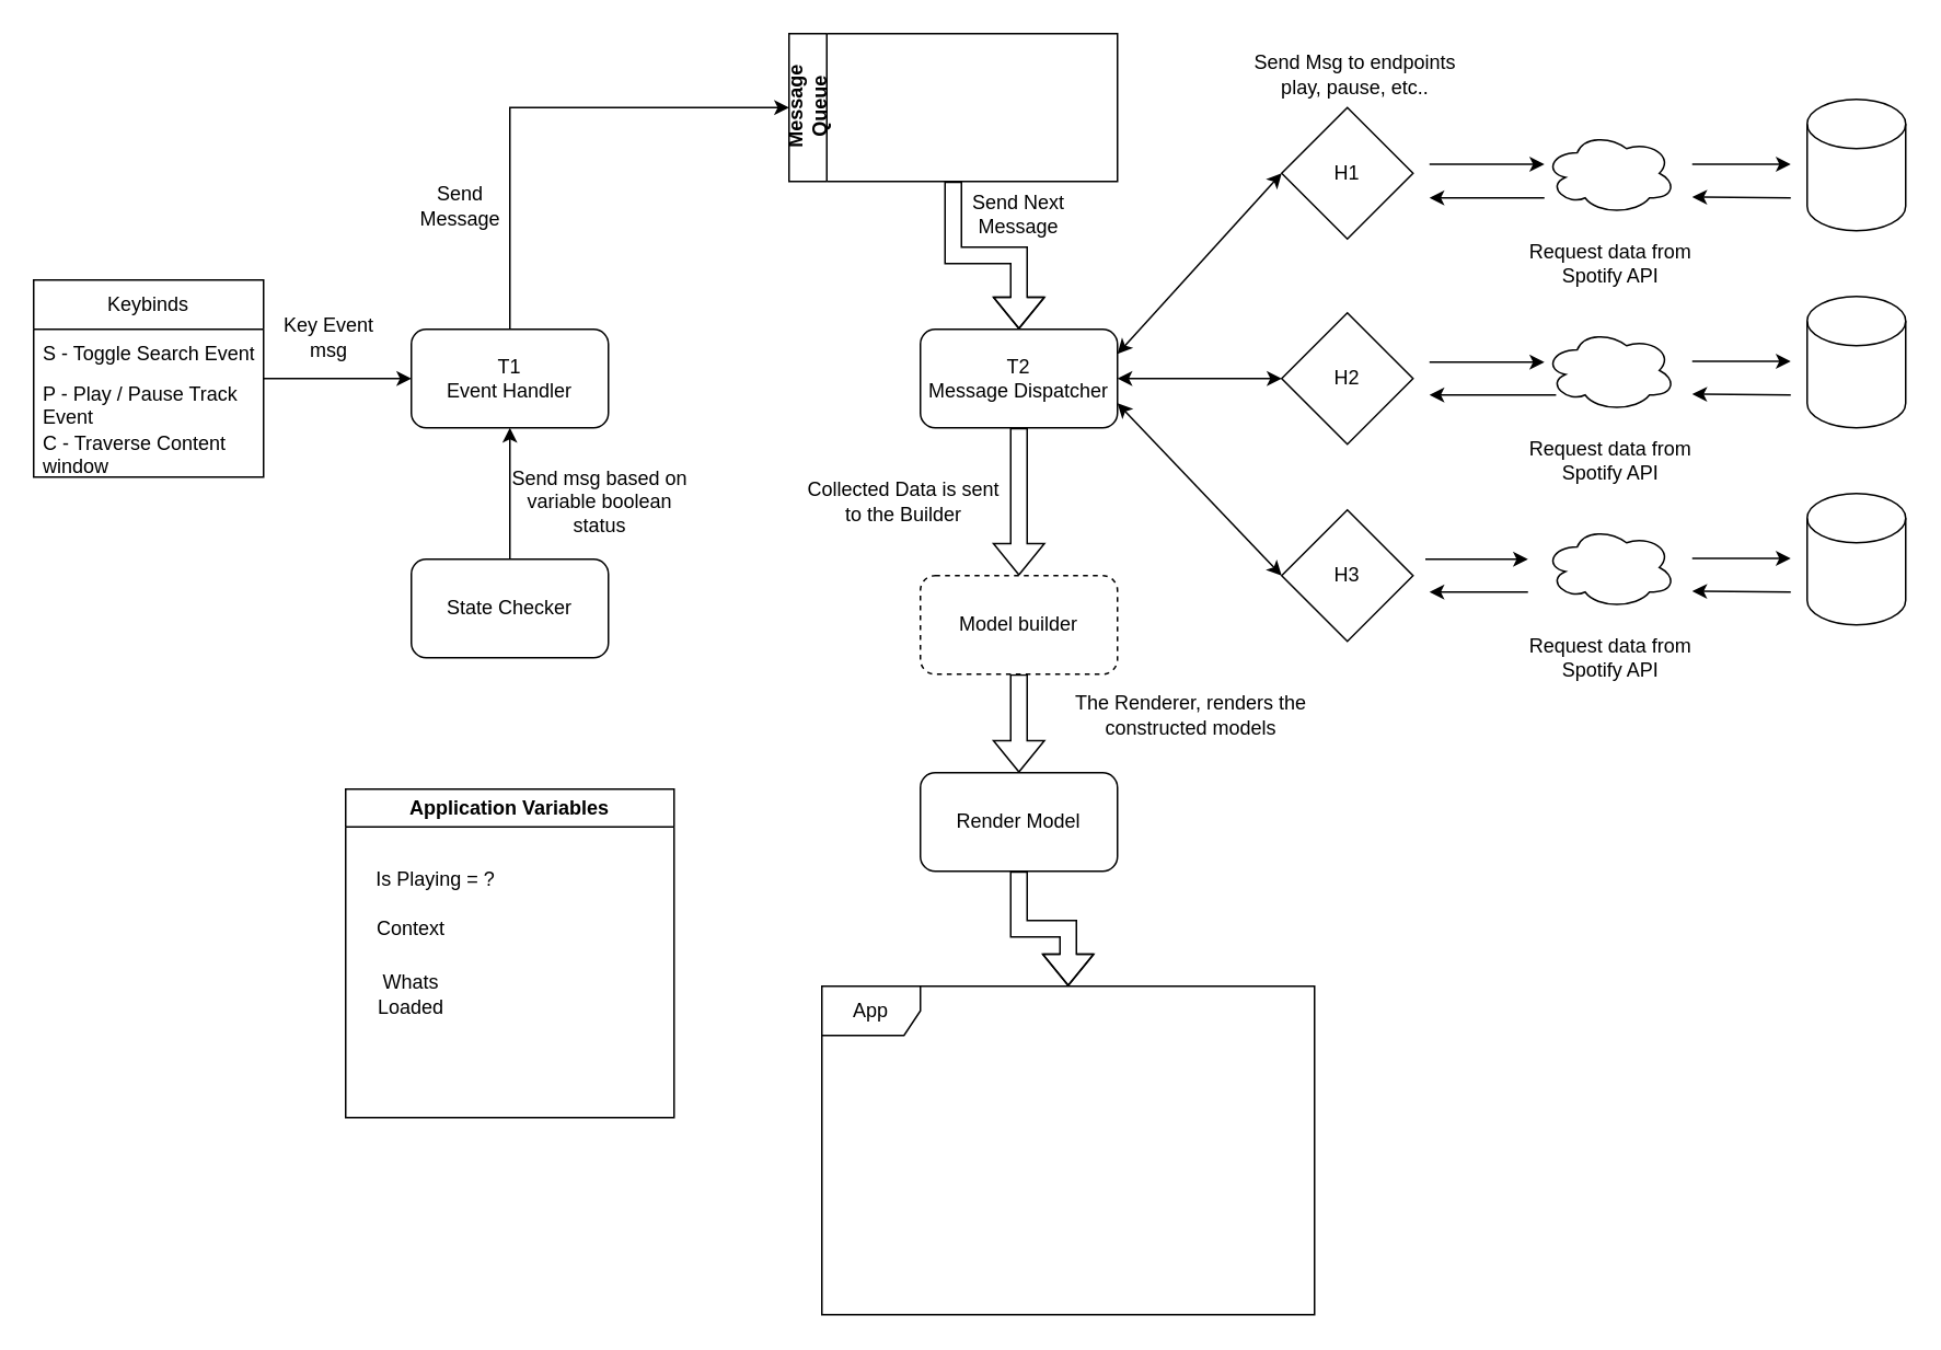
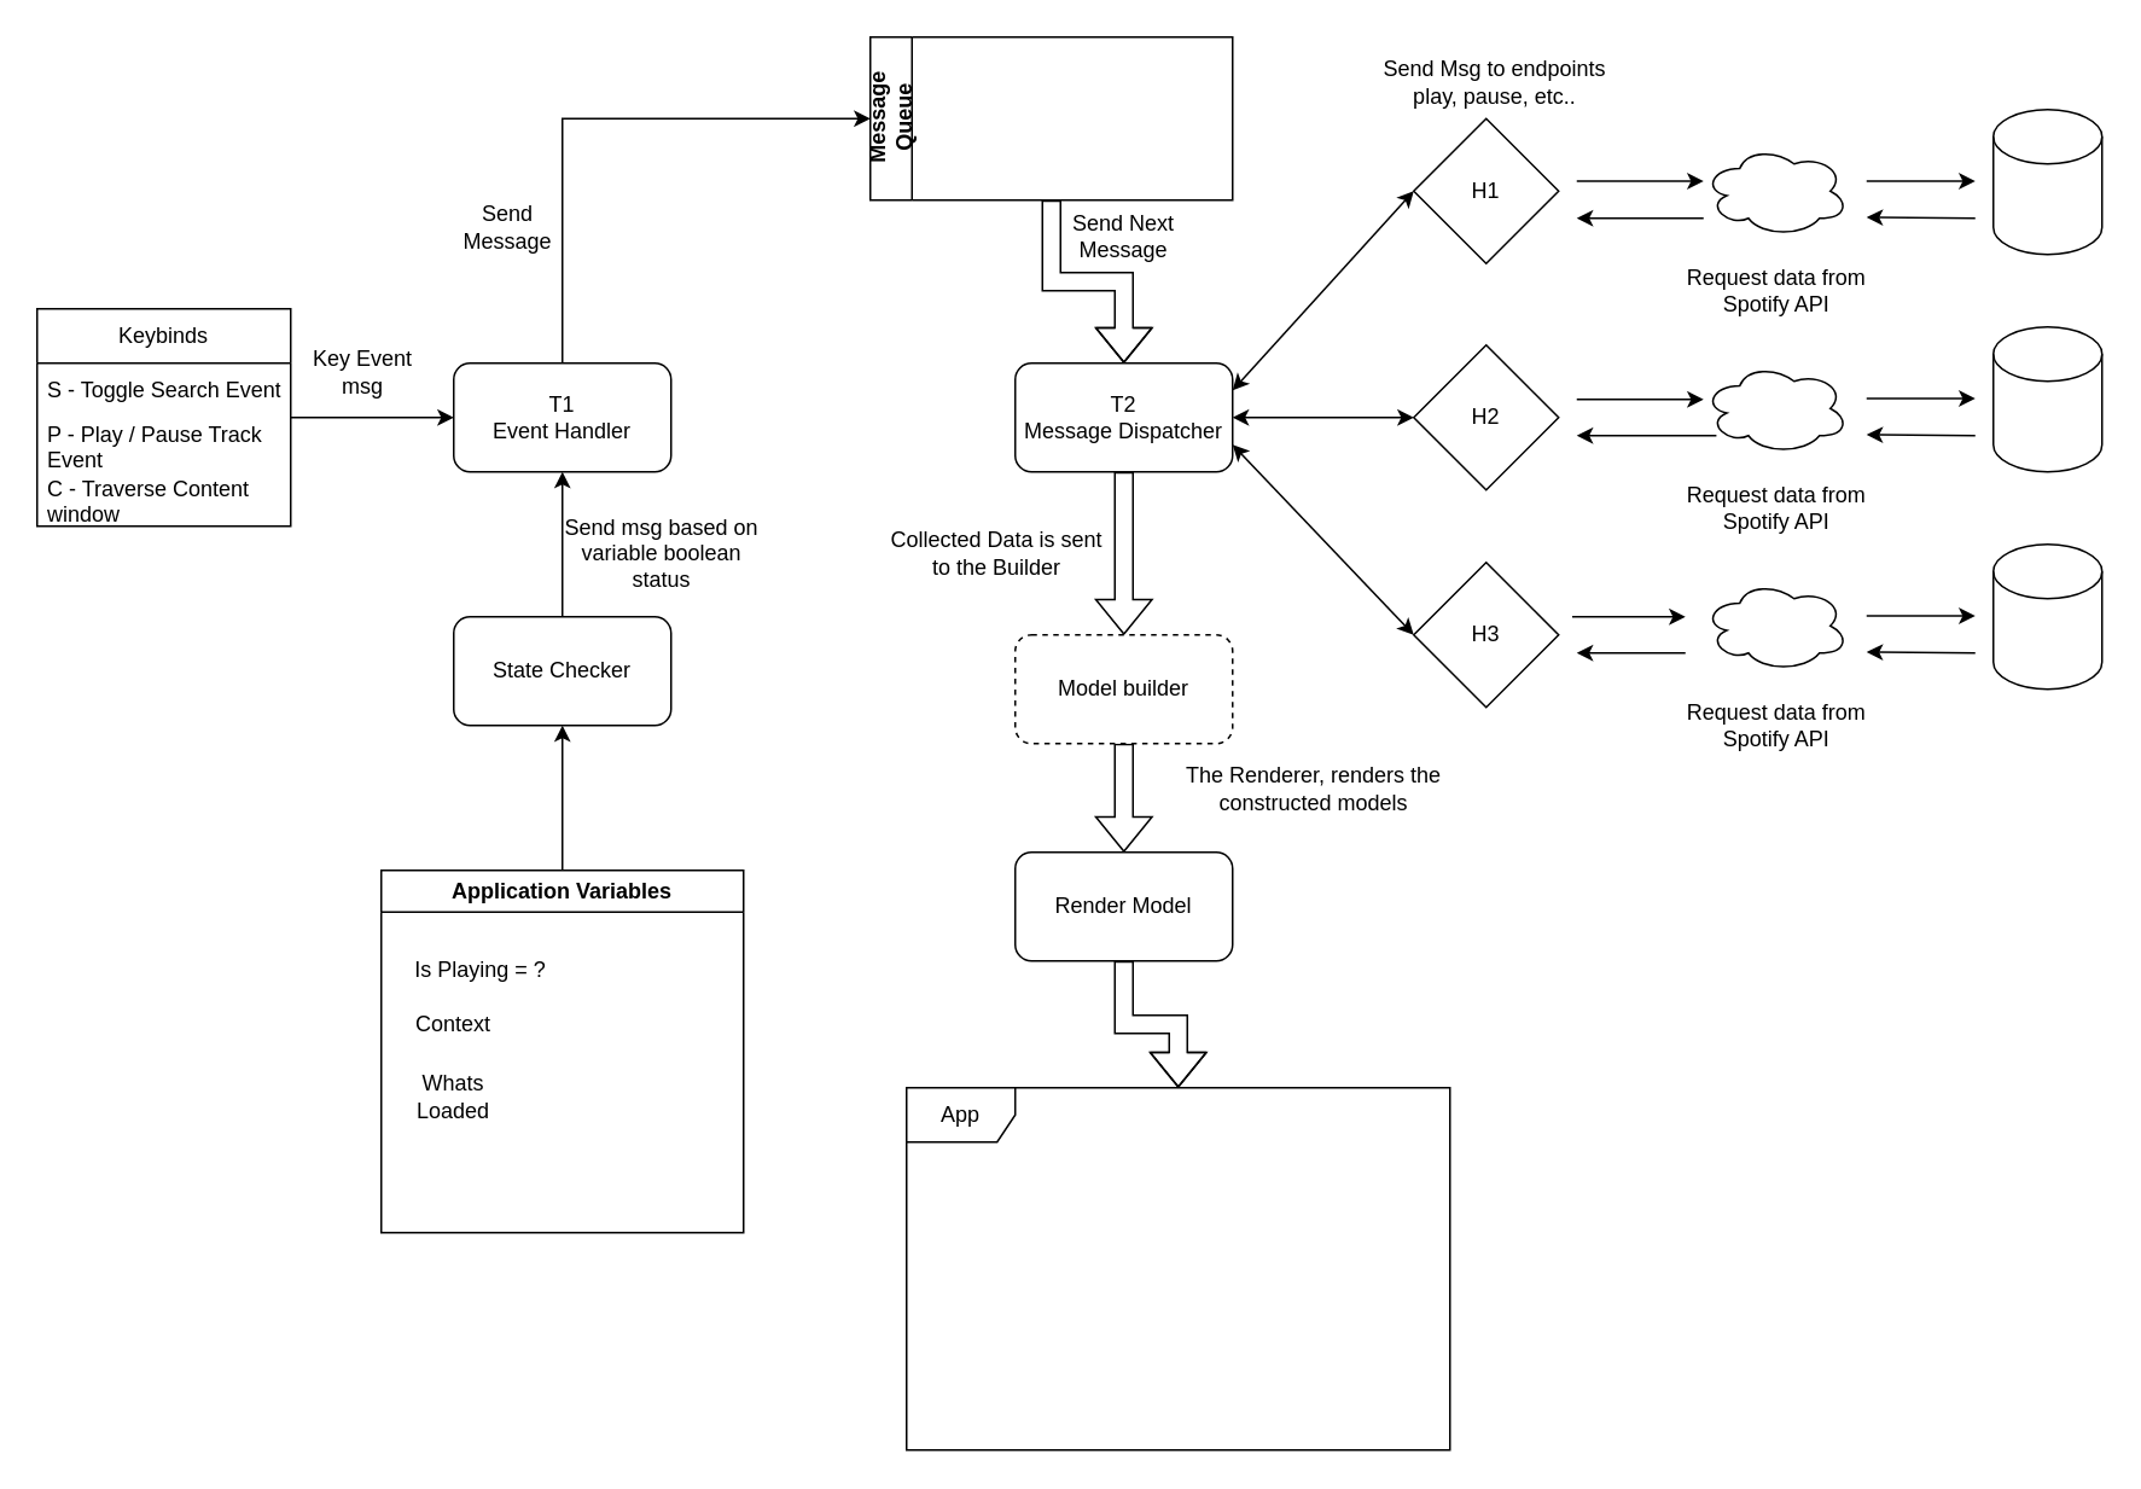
  <mxCell id="0" />
  <mxCell id="1" parent="0" />
  <mxCell id="2" value="" style="edgeStyle=orthogonalEdgeStyle;shape=flexArrow;rounded=0;orthogonalLoop=1;jettySize=auto;html=1;" parent="1" source="3" target="13" edge="1"><mxGeometry relative="1" as="geometry" /></mxCell>
  <mxCell id="3" value="Message Queue" style="swimlane;horizontal=0;whiteSpace=wrap;html=1;" parent="1" vertex="1"><mxGeometry x="480" y="20" width="200" height="90" as="geometry"><mxRectangle x="500" y="60" width="40" height="120" as="alternateBounds" /></mxGeometry></mxCell>
  <mxCell id="4" value="Send Next Message" style="text;html=1;align=center;verticalAlign=middle;whiteSpace=wrap;rounded=0;" parent="1" vertex="1"><mxGeometry x="590" y="115" width="60" height="30" as="geometry" /></mxCell>
  <mxCell id="5" value="H1" style="rhombus;whiteSpace=wrap;html=1;" parent="1" vertex="1"><mxGeometry x="780" y="65" width="80" height="80" as="geometry" /></mxCell>
  <mxCell id="6" value="H3" style="rhombus;whiteSpace=wrap;html=1;" parent="1" vertex="1"><mxGeometry x="780" y="310" width="80" height="80" as="geometry" /></mxCell>
  <mxCell id="7" value="H2" style="rhombus;whiteSpace=wrap;html=1;" parent="1" vertex="1"><mxGeometry x="780" y="190" width="80" height="80" as="geometry" /></mxCell>
  <mxCell id="8" value="" style="shape=cylinder3;whiteSpace=wrap;html=1;boundedLbl=1;backgroundOutline=1;size=15;" parent="1" vertex="1"><mxGeometry x="1100" y="60" width="60" height="80" as="geometry" /></mxCell>
  <mxCell id="9" value="" style="ellipse;shape=cloud;whiteSpace=wrap;html=1;" parent="1" vertex="1"><mxGeometry x="940" y="80" width="80" height="50" as="geometry" /></mxCell>
  <mxCell id="10" value="" style="endArrow=classic;html=1;rounded=0;" parent="1" edge="1"><mxGeometry width="50" height="50" relative="1" as="geometry"><mxPoint x="870" y="99.5" as="sourcePoint" /><mxPoint x="940" y="99.5" as="targetPoint" /></mxGeometry></mxCell>
  <mxCell id="11" value="" style="endArrow=classic;html=1;rounded=0;entryX=0;entryY=0.5;entryDx=0;entryDy=0;entryPerimeter=0;" parent="1" edge="1"><mxGeometry width="50" height="50" relative="1" as="geometry"><mxPoint x="1030" y="99.5" as="sourcePoint" /><mxPoint x="1090" y="99.5" as="targetPoint" /><Array as="points"><mxPoint x="1060" y="99.5" /></Array></mxGeometry></mxCell>
  <mxCell id="12" value="" style="edgeStyle=orthogonalEdgeStyle;shape=flexArrow;rounded=0;orthogonalLoop=1;jettySize=auto;html=1;" parent="1" source="13" target="31" edge="1"><mxGeometry relative="1" as="geometry" /></mxCell>
  <mxCell id="13" value="T2&lt;div&gt;Message Dispatcher&lt;/div&gt;" style="rounded=1;whiteSpace=wrap;html=1;" parent="1" vertex="1"><mxGeometry x="560" y="200" width="120" height="60" as="geometry" /></mxCell>
  <mxCell id="14" value="T1&lt;div&gt;Event Handler&lt;/div&gt;" style="rounded=1;whiteSpace=wrap;html=1;" parent="1" vertex="1"><mxGeometry x="250" y="200" width="120" height="60" as="geometry" /></mxCell>
  <mxCell id="15" value="Keybinds" style="swimlane;fontStyle=0;childLayout=stackLayout;horizontal=1;startSize=30;horizontalStack=0;resizeParent=1;resizeParentMax=0;resizeLast=0;collapsible=1;marginBottom=0;whiteSpace=wrap;html=1;" parent="1" vertex="1"><mxGeometry x="20" y="170" width="140" height="120" as="geometry" /></mxCell>
  <mxCell id="16" value="S - Toggle Search Event" style="text;strokeColor=none;fillColor=none;align=left;verticalAlign=middle;spacingLeft=4;spacingRight=4;overflow=hidden;points=[[0,0.5],[1,0.5]];portConstraint=eastwest;rotatable=0;whiteSpace=wrap;html=1;" parent="15" vertex="1"><mxGeometry y="30" width="140" height="30" as="geometry" /></mxCell>
  <mxCell id="17" value="P - Play / Pause Track Event" style="text;strokeColor=none;fillColor=none;align=left;verticalAlign=middle;spacingLeft=4;spacingRight=4;overflow=hidden;points=[[0,0.5],[1,0.5]];portConstraint=eastwest;rotatable=0;whiteSpace=wrap;html=1;" parent="15" vertex="1"><mxGeometry y="60" width="140" height="30" as="geometry" /></mxCell>
  <mxCell id="18" value="C - Traverse Content window" style="text;strokeColor=none;fillColor=none;align=left;verticalAlign=middle;spacingLeft=4;spacingRight=4;overflow=hidden;points=[[0,0.5],[1,0.5]];portConstraint=eastwest;rotatable=0;whiteSpace=wrap;html=1;" parent="15" vertex="1"><mxGeometry y="90" width="140" height="30" as="geometry" /></mxCell>
  <mxCell id="19" value="" style="endArrow=classic;html=1;rounded=0;" parent="1" edge="1"><mxGeometry width="50" height="50" relative="1" as="geometry"><mxPoint x="160" y="230" as="sourcePoint" /><mxPoint x="250" y="230" as="targetPoint" /></mxGeometry></mxCell>
  <mxCell id="20" value="Key Event msg" style="text;html=1;align=center;verticalAlign=middle;whiteSpace=wrap;rounded=0;" parent="1" vertex="1"><mxGeometry x="170" y="190" width="60" height="30" as="geometry" /></mxCell>
  <mxCell id="21" value="" style="endArrow=classic;html=1;rounded=0;" parent="1" edge="1"><mxGeometry width="50" height="50" relative="1" as="geometry"><mxPoint x="1090" y="120" as="sourcePoint" /><mxPoint x="1030" y="119.5" as="targetPoint" /></mxGeometry></mxCell>
  <mxCell id="22" value="" style="endArrow=classic;html=1;rounded=0;" parent="1" edge="1"><mxGeometry width="50" height="50" relative="1" as="geometry"><mxPoint x="940" y="120" as="sourcePoint" /><mxPoint x="870" y="120" as="targetPoint" /></mxGeometry></mxCell>
  <mxCell id="23" value="" style="endArrow=classic;html=1;rounded=0;entryX=0;entryY=0.5;entryDx=0;entryDy=0;" parent="1" target="3" edge="1"><mxGeometry width="50" height="50" relative="1" as="geometry"><mxPoint x="310" y="200" as="sourcePoint" /><mxPoint x="360" y="150" as="targetPoint" /><Array as="points"><mxPoint x="310" y="65" /></Array></mxGeometry></mxCell>
  <mxCell id="24" value="Send Message" style="text;html=1;align=center;verticalAlign=middle;whiteSpace=wrap;rounded=0;" parent="1" vertex="1"><mxGeometry x="250" y="110" width="60" height="30" as="geometry" /></mxCell>
  <mxCell id="25" value="" style="endArrow=classic;startArrow=classic;html=1;rounded=0;entryX=0;entryY=0.5;entryDx=0;entryDy=0;exitX=1;exitY=0.25;exitDx=0;exitDy=0;" parent="1" source="13" target="5" edge="1"><mxGeometry width="50" height="50" relative="1" as="geometry"><mxPoint x="680" y="230" as="sourcePoint" /><mxPoint x="750" y="170" as="targetPoint" /></mxGeometry></mxCell>
  <mxCell id="26" value="" style="endArrow=classic;startArrow=classic;html=1;rounded=0;entryX=0;entryY=0.5;entryDx=0;entryDy=0;" parent="1" target="7" edge="1"><mxGeometry width="50" height="50" relative="1" as="geometry"><mxPoint x="680" y="230" as="sourcePoint" /><mxPoint x="730" y="180" as="targetPoint" /></mxGeometry></mxCell>
  <mxCell id="27" value="" style="endArrow=classic;startArrow=classic;html=1;rounded=0;entryX=0;entryY=0.5;entryDx=0;entryDy=0;exitX=1;exitY=0.75;exitDx=0;exitDy=0;" parent="1" source="13" target="6" edge="1"><mxGeometry width="50" height="50" relative="1" as="geometry"><mxPoint x="680" y="230" as="sourcePoint" /><mxPoint x="730" y="180" as="targetPoint" /></mxGeometry></mxCell>
  <mxCell id="28" value="Send Msg to endpoints play, pause, etc.." style="text;html=1;align=center;verticalAlign=middle;whiteSpace=wrap;rounded=0;" parent="1" vertex="1"><mxGeometry x="750" y="30" width="150" height="30" as="geometry" /></mxCell>
  <mxCell id="29" value="Request data from Spotify API" style="text;html=1;align=center;verticalAlign=middle;whiteSpace=wrap;rounded=0;direction=south;" parent="1" vertex="1"><mxGeometry x="917.5" y="130" width="125" height="60" as="geometry" /></mxCell>
  <mxCell id="30" value="" style="edgeStyle=orthogonalEdgeStyle;shape=flexArrow;rounded=0;orthogonalLoop=1;jettySize=auto;html=1;" parent="1" source="31" target="33" edge="1"><mxGeometry relative="1" as="geometry" /></mxCell>
  <mxCell id="31" value="Model builder" style="rounded=1;whiteSpace=wrap;html=1;dashed=1;" parent="1" vertex="1"><mxGeometry x="560" y="350" width="120" height="60" as="geometry" /></mxCell>
  <mxCell id="32" value="" style="edgeStyle=orthogonalEdgeStyle;shape=flexArrow;rounded=0;orthogonalLoop=1;jettySize=auto;html=1;" parent="1" source="33" target="42" edge="1"><mxGeometry relative="1" as="geometry" /></mxCell>
  <mxCell id="33" value="Render Model" style="rounded=1;whiteSpace=wrap;html=1;" parent="1" vertex="1"><mxGeometry x="560" y="470" width="120" height="60" as="geometry" /></mxCell>
  <mxCell id="34" value="Collected Data is sent to the Builder" style="text;html=1;align=center;verticalAlign=middle;whiteSpace=wrap;rounded=0;" parent="1" vertex="1"><mxGeometry x="490" y="290" width="120" height="30" as="geometry" /></mxCell>
  <mxCell id="35" value="The Renderer, renders the constructed models" style="text;html=1;align=center;verticalAlign=middle;whiteSpace=wrap;rounded=0;" parent="1" vertex="1"><mxGeometry x="650" y="420" width="150" height="30" as="geometry" /></mxCell>
  <mxCell id="36" value="State Checker" style="rounded=1;whiteSpace=wrap;html=1;" parent="1" vertex="1"><mxGeometry x="250" y="340" width="120" height="60" as="geometry" /></mxCell>
  <mxCell id="37" value="Application Variables" style="swimlane;whiteSpace=wrap;html=1;" parent="1" vertex="1"><mxGeometry x="210" y="480" width="200" height="200" as="geometry" /></mxCell>
  <mxCell id="38" value="Is Playing = ?" style="text;html=1;align=center;verticalAlign=middle;whiteSpace=wrap;rounded=0;" parent="37" vertex="1"><mxGeometry x="10" y="40" width="90" height="30" as="geometry" /></mxCell>
  <mxCell id="39" value="Context" style="text;html=1;align=center;verticalAlign=middle;whiteSpace=wrap;rounded=0;" parent="37" vertex="1"><mxGeometry x="10" y="70" width="60" height="30" as="geometry" /></mxCell>
  <mxCell id="40" value="Whats Loaded" style="text;html=1;align=center;verticalAlign=middle;whiteSpace=wrap;rounded=0;" parent="37" vertex="1"><mxGeometry x="10" y="110" width="60" height="30" as="geometry" /></mxCell>
+ <mxCell id="41" value="" style="endArrow=classic;html=1;rounded=0;entryX=0.5;entryY=1;entryDx=0;entryDy=0;exitX=0.5;exitY=0;exitDx=0;exitDy=0;" parent="1" source="37" target="36" edge="1"><mxGeometry width="50" height="50" relative="1" as="geometry"><mxPoint x="350" y="470" as="sourcePoint" /><mxPoint x="400" y="420" as="targetPoint" /></mxGeometry></mxCell>
  <mxCell id="42" value="App" style="shape=umlFrame;whiteSpace=wrap;html=1;pointerEvents=0;" parent="1" vertex="1"><mxGeometry x="500" y="600" width="300" height="200" as="geometry" /></mxCell>
  <mxCell id="43" value="" style="endArrow=classic;html=1;rounded=0;exitX=0.5;exitY=0;exitDx=0;exitDy=0;entryX=0.5;entryY=1;entryDx=0;entryDy=0;" parent="1" source="36" target="14" edge="1"><mxGeometry width="50" height="50" relative="1" as="geometry"><mxPoint x="310" y="340" as="sourcePoint" /><mxPoint x="360" y="290" as="targetPoint" /></mxGeometry></mxCell>
  <mxCell id="44" value="Send msg based on variable boolean status" style="text;html=1;align=center;verticalAlign=middle;whiteSpace=wrap;rounded=0;" parent="1" vertex="1"><mxGeometry x="310" y="290" width="110" height="30" as="geometry" /></mxCell>
  <mxCell id="45" value="" style="shape=cylinder3;whiteSpace=wrap;html=1;boundedLbl=1;backgroundOutline=1;size=15;" parent="1" vertex="1"><mxGeometry x="1100" y="180" width="60" height="80" as="geometry" /></mxCell>
  <mxCell id="46" value="" style="ellipse;shape=cloud;whiteSpace=wrap;html=1;" parent="1" vertex="1"><mxGeometry x="940" y="200" width="80" height="50" as="geometry" /></mxCell>
  <mxCell id="47" value="" style="endArrow=classic;html=1;rounded=0;entryX=0;entryY=0.5;entryDx=0;entryDy=0;entryPerimeter=0;" parent="1" edge="1"><mxGeometry width="50" height="50" relative="1" as="geometry"><mxPoint x="1030" y="219.5" as="sourcePoint" /><mxPoint x="1090" y="219.5" as="targetPoint" /><Array as="points"><mxPoint x="1060" y="219.5" /></Array></mxGeometry></mxCell>
  <mxCell id="48" value="" style="endArrow=classic;html=1;rounded=0;" parent="1" edge="1"><mxGeometry width="50" height="50" relative="1" as="geometry"><mxPoint x="1090" y="240" as="sourcePoint" /><mxPoint x="1030" y="239.5" as="targetPoint" /></mxGeometry></mxCell>
  <mxCell id="49" value="Request data from Spotify API" style="text;html=1;align=center;verticalAlign=middle;whiteSpace=wrap;rounded=0;direction=south;" parent="1" vertex="1"><mxGeometry x="917.5" y="250" width="125" height="60" as="geometry" /></mxCell>
  <mxCell id="50" value="" style="shape=cylinder3;whiteSpace=wrap;html=1;boundedLbl=1;backgroundOutline=1;size=15;" parent="1" vertex="1"><mxGeometry x="1100" y="300" width="60" height="80" as="geometry" /></mxCell>
  <mxCell id="51" value="" style="ellipse;shape=cloud;whiteSpace=wrap;html=1;" parent="1" vertex="1"><mxGeometry x="940" y="320" width="80" height="50" as="geometry" /></mxCell>
  <mxCell id="52" value="" style="endArrow=classic;html=1;rounded=0;entryX=0;entryY=0.5;entryDx=0;entryDy=0;entryPerimeter=0;" parent="1" edge="1"><mxGeometry width="50" height="50" relative="1" as="geometry"><mxPoint x="1030" y="339.5" as="sourcePoint" /><mxPoint x="1090" y="339.5" as="targetPoint" /><Array as="points"><mxPoint x="1060" y="339.5" /></Array></mxGeometry></mxCell>
  <mxCell id="53" value="" style="endArrow=classic;html=1;rounded=0;" parent="1" edge="1"><mxGeometry width="50" height="50" relative="1" as="geometry"><mxPoint x="1090" y="360" as="sourcePoint" /><mxPoint x="1030" y="359.5" as="targetPoint" /></mxGeometry></mxCell>
  <mxCell id="54" value="Request data from Spotify API" style="text;html=1;align=center;verticalAlign=middle;whiteSpace=wrap;rounded=0;direction=south;" parent="1" vertex="1"><mxGeometry x="917.5" y="370" width="125" height="60" as="geometry" /></mxCell>
  <mxCell id="55" value="" style="endArrow=classic;html=1;rounded=0;" parent="1" edge="1"><mxGeometry width="50" height="50" relative="1" as="geometry"><mxPoint x="870" y="220" as="sourcePoint" /><mxPoint x="940" y="220" as="targetPoint" /></mxGeometry></mxCell>
  <mxCell id="56" value="" style="endArrow=classic;html=1;rounded=0;" parent="1" edge="1"><mxGeometry width="50" height="50" relative="1" as="geometry"><mxPoint x="947.1" y="240" as="sourcePoint" /><mxPoint x="870" y="240" as="targetPoint" /></mxGeometry></mxCell>
  <mxCell id="57" value="" style="endArrow=classic;html=1;rounded=0;" parent="1" edge="1"><mxGeometry width="50" height="50" relative="1" as="geometry"><mxPoint x="867.5" y="340" as="sourcePoint" /><mxPoint x="930" y="340" as="targetPoint" /></mxGeometry></mxCell>
  <mxCell id="58" value="" style="endArrow=classic;html=1;rounded=0;" parent="1" edge="1"><mxGeometry width="50" height="50" relative="1" as="geometry"><mxPoint x="930" y="360" as="sourcePoint" /><mxPoint x="870" y="360" as="targetPoint" /></mxGeometry></mxCell>
